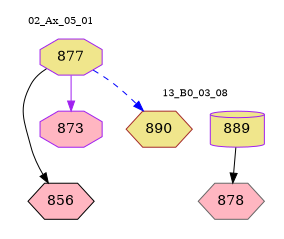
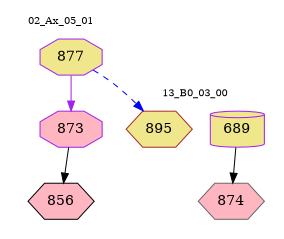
  digraph {
    node [color=purple fillcolor=khaki shape=hexagon style=filled]
    edge [color=black style=solid]
    n1 [label=877 shape=octagon]
    n2 [color=black fillcolor=lightpink label=856]
    n3 [fillcolor=lightpink label=873 shape=octagon]
-   n4 [label=889 shape=cylinder]
-   n5 [color=gray40 fillcolor=lightpink label=878]
-   n6 [color=brown label=890]
+   n4 [label=689 shape=cylinder]
+   n5 [color=gray40 fillcolor=lightpink label=874]
+   n6 [color=brown label=895]
    subgraph cluster_1 {
      color=white
      fontsize=10
      label="02_Ax_05_01"
      n1
      n2
      n3
    }
    subgraph cluster_2 {
      color=white
      fontsize=10
-     label="13_B0_03_08"
+     label="13_B0_03_00"
      n4
      n5
      n6
    }
-   n1 -> n2
+   n3 -> n2
    n1 -> n3 [color=purple]
    n1 -> n6 [color=blue style=dashed]
    n4 -> n5
  }
